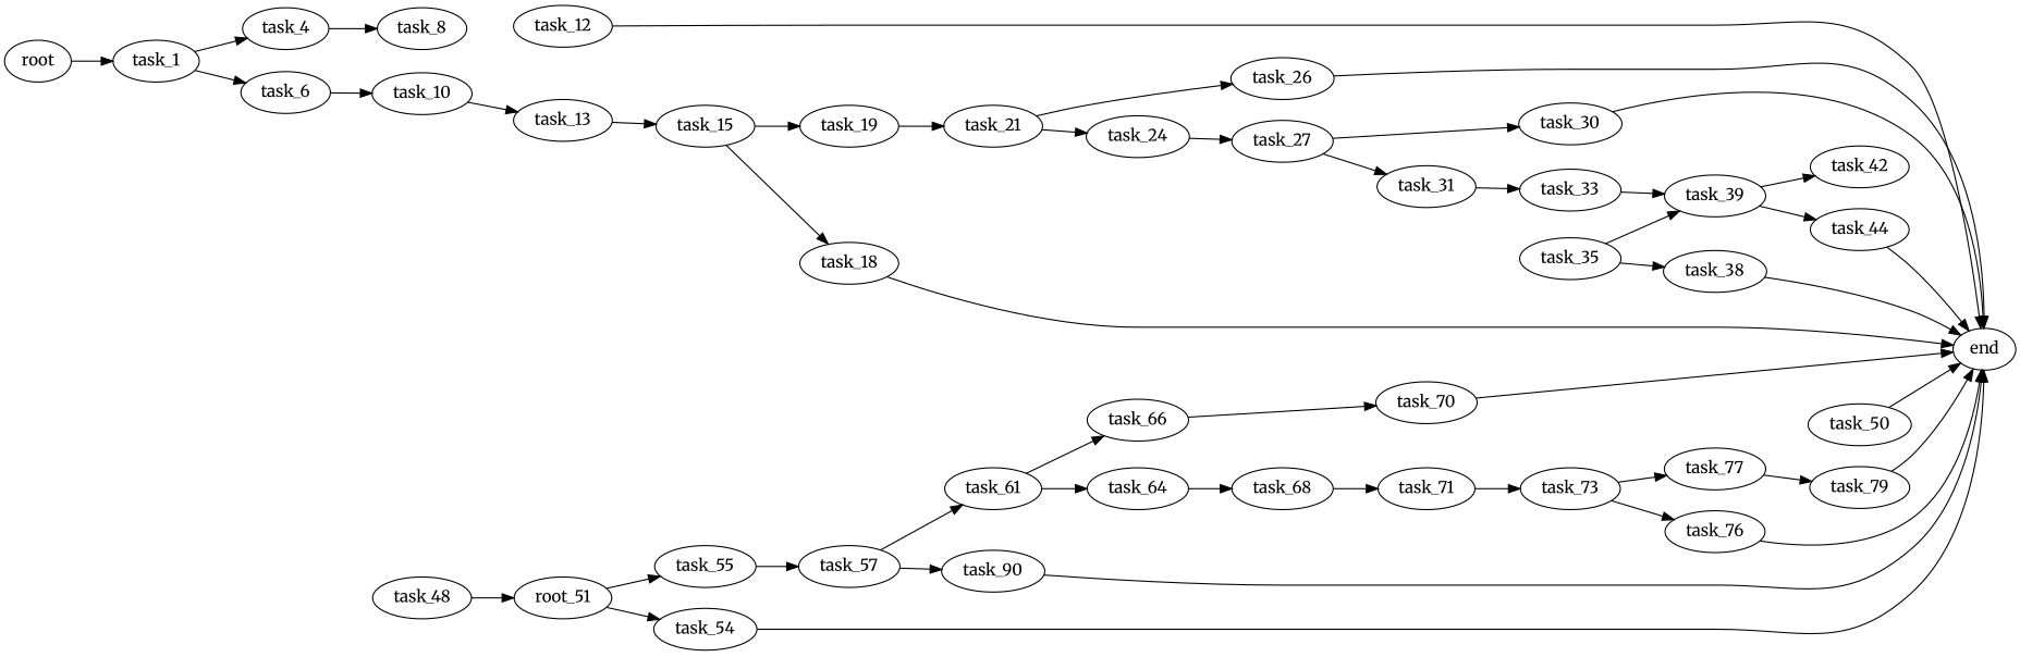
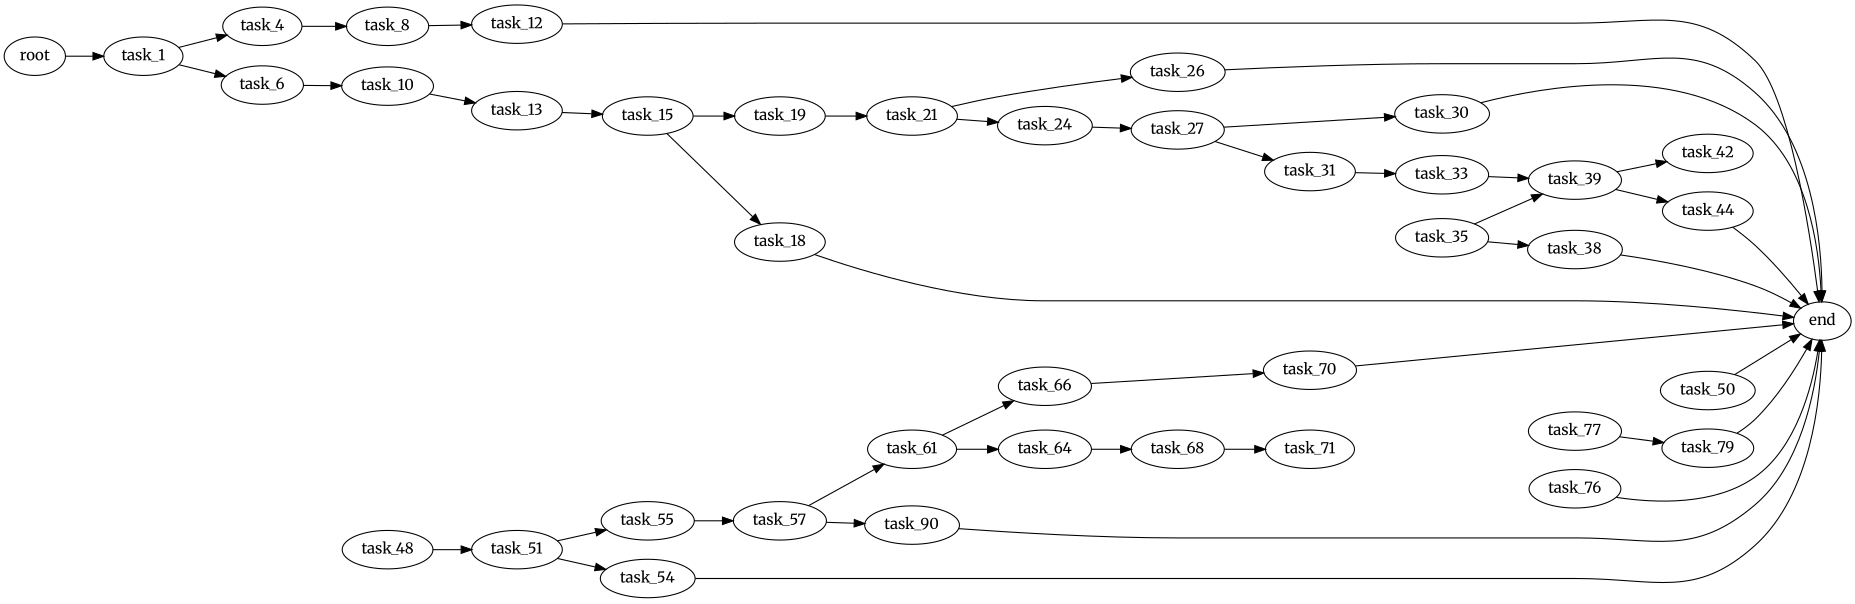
  digraph {
    fontname=Merriweather
    rankdir=LR
    node [fontname=Merriweather]
    edge [fontname=Merriweather]
    root
    task_1
    task_4
    task_6
    task_8
    task_10
    task_12
    task_13
    end
    task_15
    task_18
    task_19
    task_21
    task_24
    task_26
    task_27
    task_30
    task_31
    task_33
    task_39
    task_35
    task_38
    task_42
    task_44
    task_48
-   task_51 [label=root_51]
+   task_51
    task_50
    task_54
    task_55
    task_57
    n31 [label=task_90]
    task_61
    task_64
    task_66
    task_68
    task_70
    task_71
-   task_73
    task_76
    task_77
    task_79
    root -> task_1
    task_1 -> task_4
    task_1 -> task_6
    task_4 -> task_8
    task_6 -> task_10
+   task_8 -> task_12
    task_10 -> task_13
    task_12 -> end
    task_13 -> task_15
    task_15 -> task_18
    task_15 -> task_19
    task_18 -> end
    task_19 -> task_21
    task_21 -> task_24
    task_21 -> task_26
    task_24 -> task_27
    task_26 -> end
    task_27 -> task_30
    task_27 -> task_31
    task_30 -> end
    task_31 -> task_33
    task_33 -> task_39
    task_39 -> task_42
    task_39 -> task_44
    task_35 -> task_39
    task_35 -> task_38
    task_38 -> end
    task_44 -> end
    task_48 -> task_51
    task_51 -> task_54
    task_51 -> task_55
    task_50 -> end
    task_54 -> end
    task_55 -> task_57
    task_57 -> n31
    task_57 -> task_61
    n31 -> end
    task_61 -> task_64
    task_61 -> task_66
    task_64 -> task_68
    task_66 -> task_70
    task_68 -> task_71
    task_70 -> end
-   task_71 -> task_73
-   task_73 -> task_76
-   task_73 -> task_77
    task_76 -> end
    task_77 -> task_79
    task_79 -> end
  }
